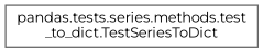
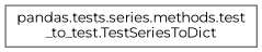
  digraph {
    rankdir=LR
    fontname=Montserrat
-   n1 [color=grey40 fillcolor=white fontname=Montserrat fontsize=10 height=0.2 label="pandas.tests.series.methods.test\l_to_dict.TestSeriesToDict" shape=box style=filled width=0.4]
+   n1 [color=grey40 fillcolor=white fontname=Montserrat fontsize=10 height=0.2 label="pandas.tests.series.methods.test\l_to_test.TestSeriesToDict" shape=box style=filled width=0.4]
  }
